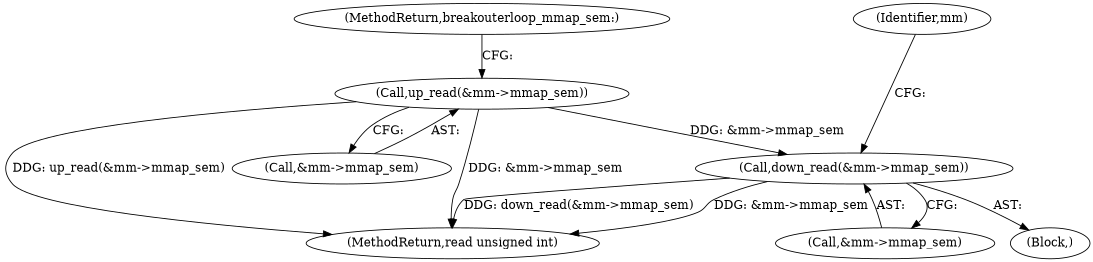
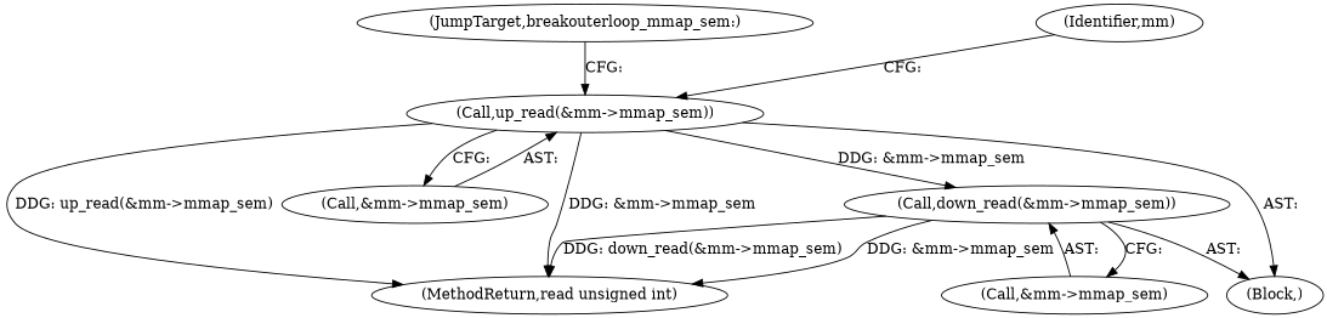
  digraph {
    n1 [label="(Call,up_read(&mm->mmap_sem))"]
    n2 [label="(MethodReturn,read unsigned int)"]
    n3 [label="(Call,&mm->mmap_sem)"]
    n4 [label="(Block,)"]
    n5 [label="(Call,down_read(&mm->mmap_sem))"]
    n6 [label="(Call,&mm->mmap_sem)"]
-   n7 [label="(MethodReturn,breakouterloop_mmap_sem:)"]
+   n7 [label="(JumpTarget,breakouterloop_mmap_sem:)"]
    n8 [label="(Identifier,mm)"]
    n1 -> n2 [label="DDG: up_read(&mm->mmap_sem)"]
    n1 -> n2 [label="DDG: &mm->mmap_sem"]
    n1 -> n3 [label="CFG: "]
+   n1 -> n4 [label="AST: "]
    n1 -> n5 [label="DDG: &mm->mmap_sem"]
    n3 -> n1 [label="AST: "]
    n5 -> n2 [label="DDG: &mm->mmap_sem"]
    n5 -> n2 [label="DDG: down_read(&mm->mmap_sem)"]
    n5 -> n4 [label="AST: "]
    n5 -> n6 [label="CFG: "]
    n6 -> n5 [label="AST: "]
    n7 -> n1 [label="CFG: "]
-   n8 -> n5 [label="CFG: "]
+   n8 -> n1 [label="CFG: "]
  }
